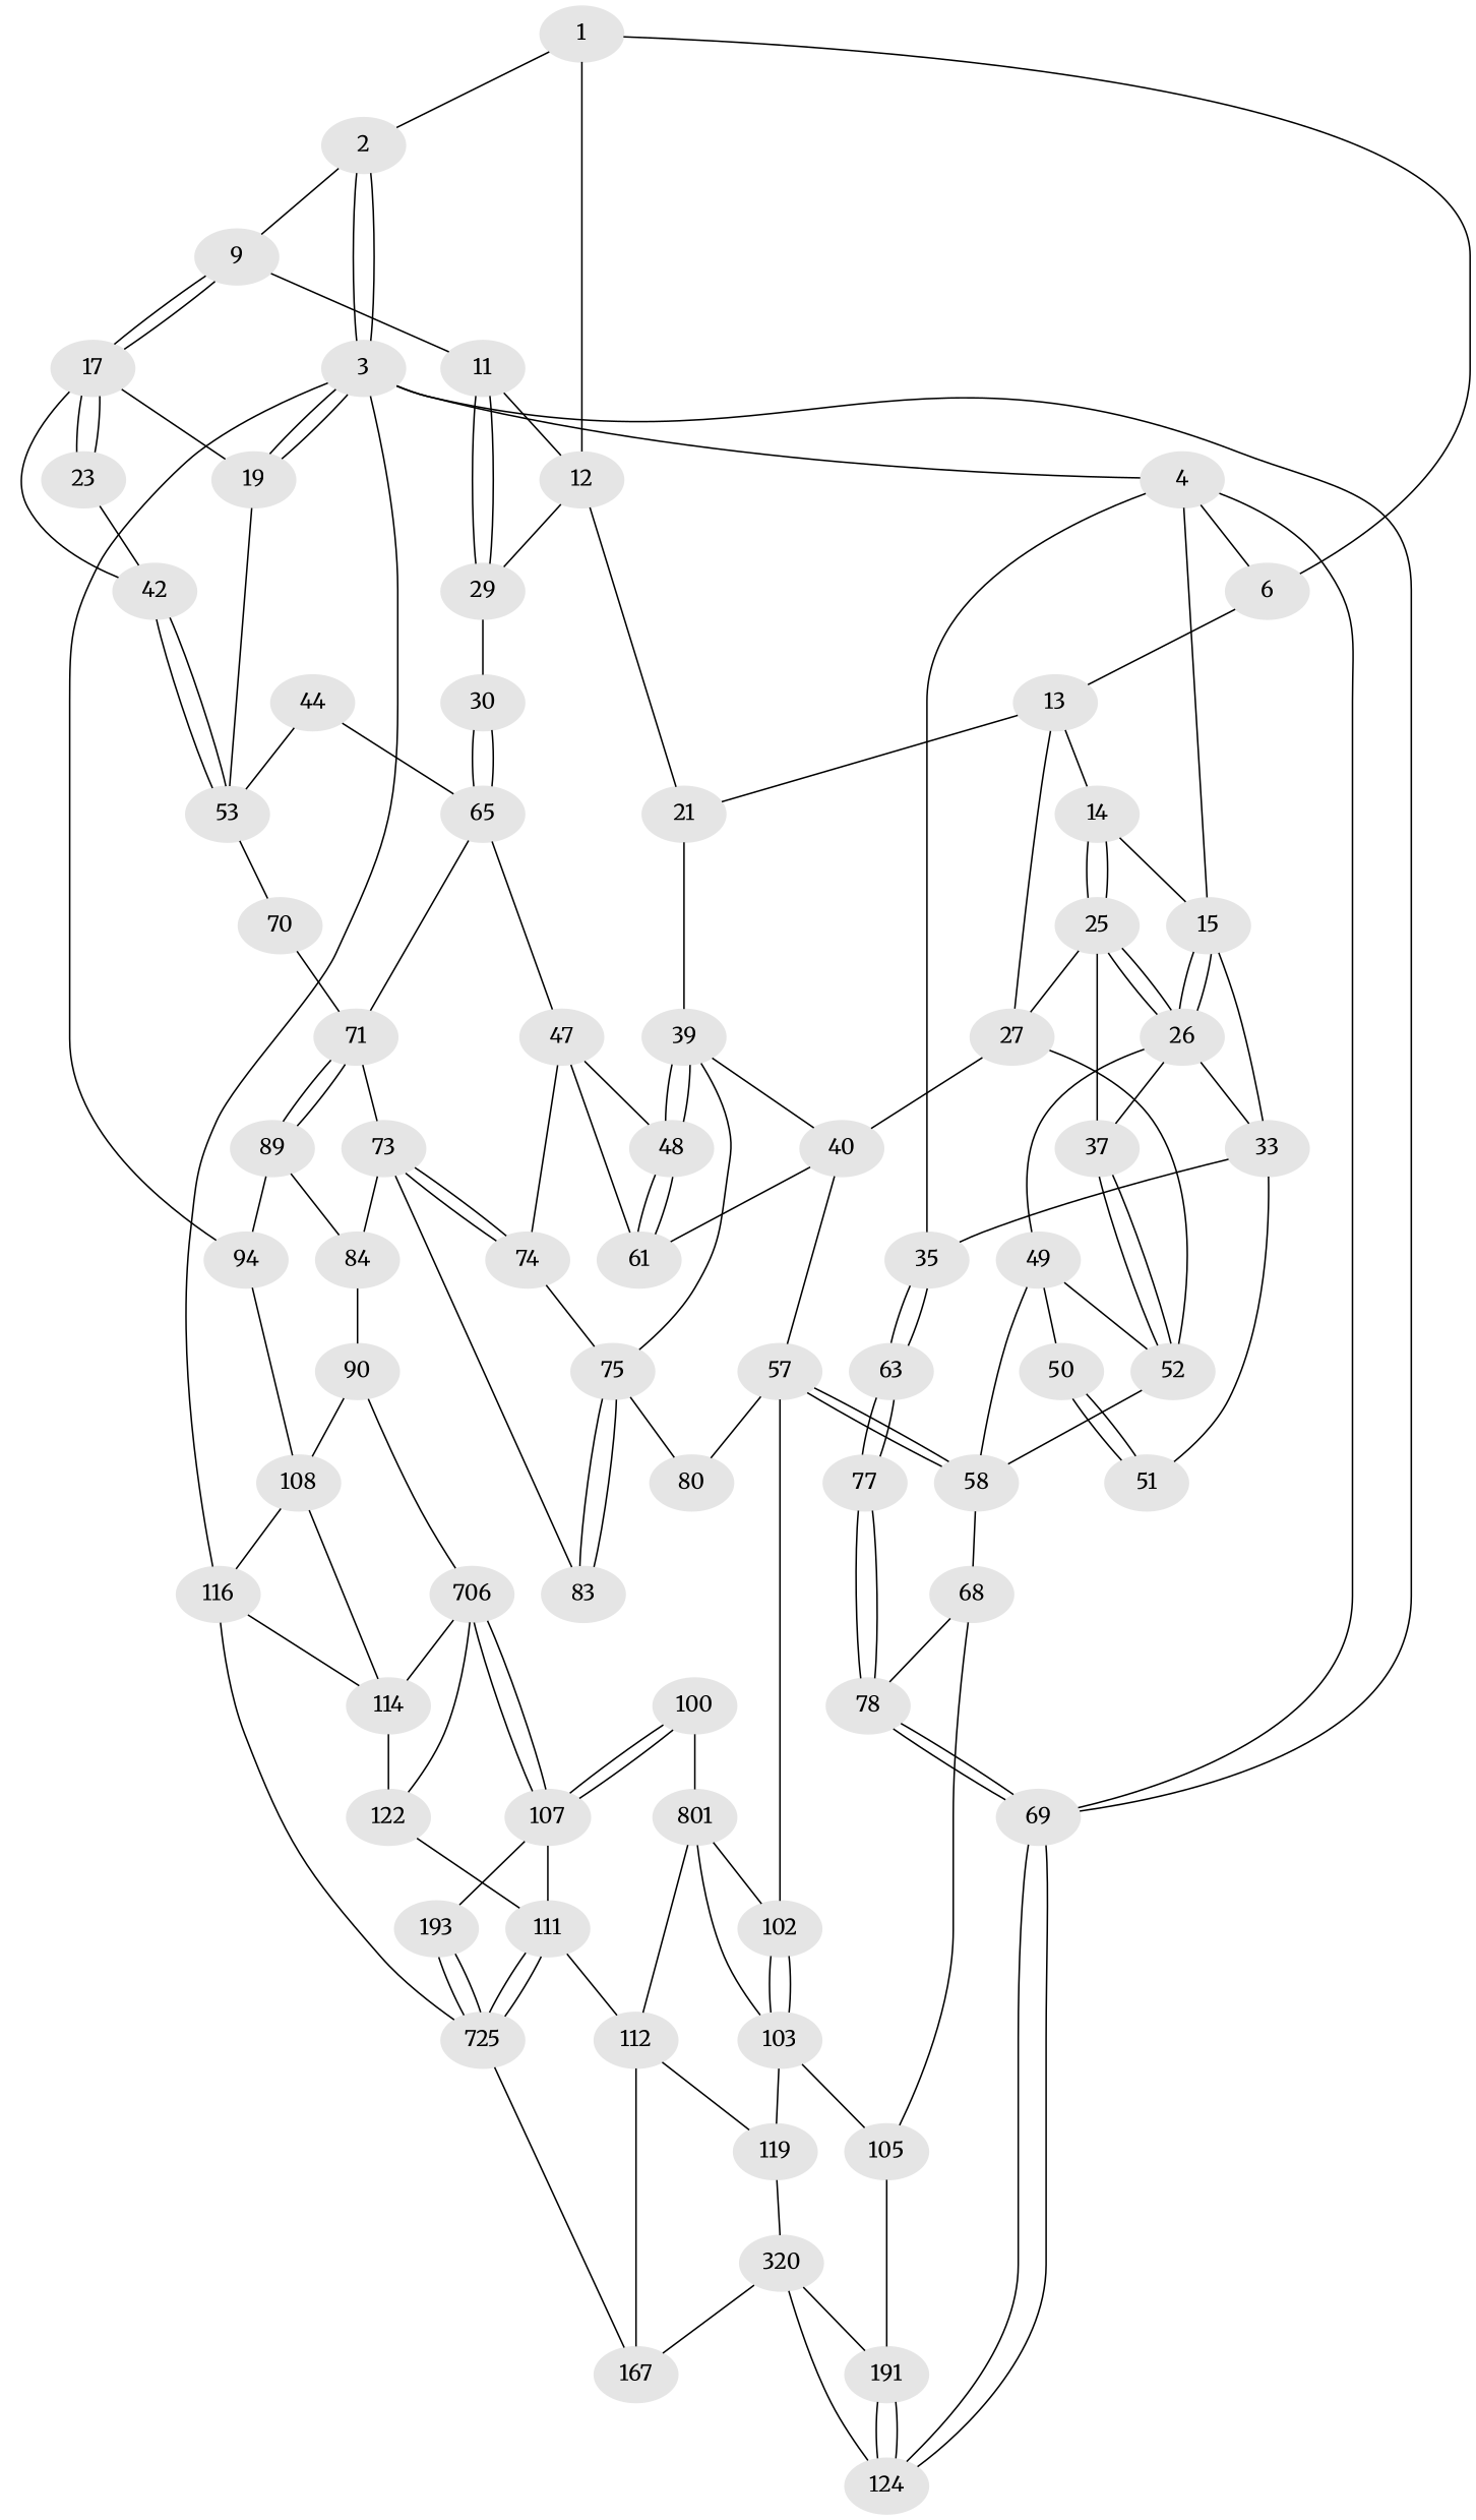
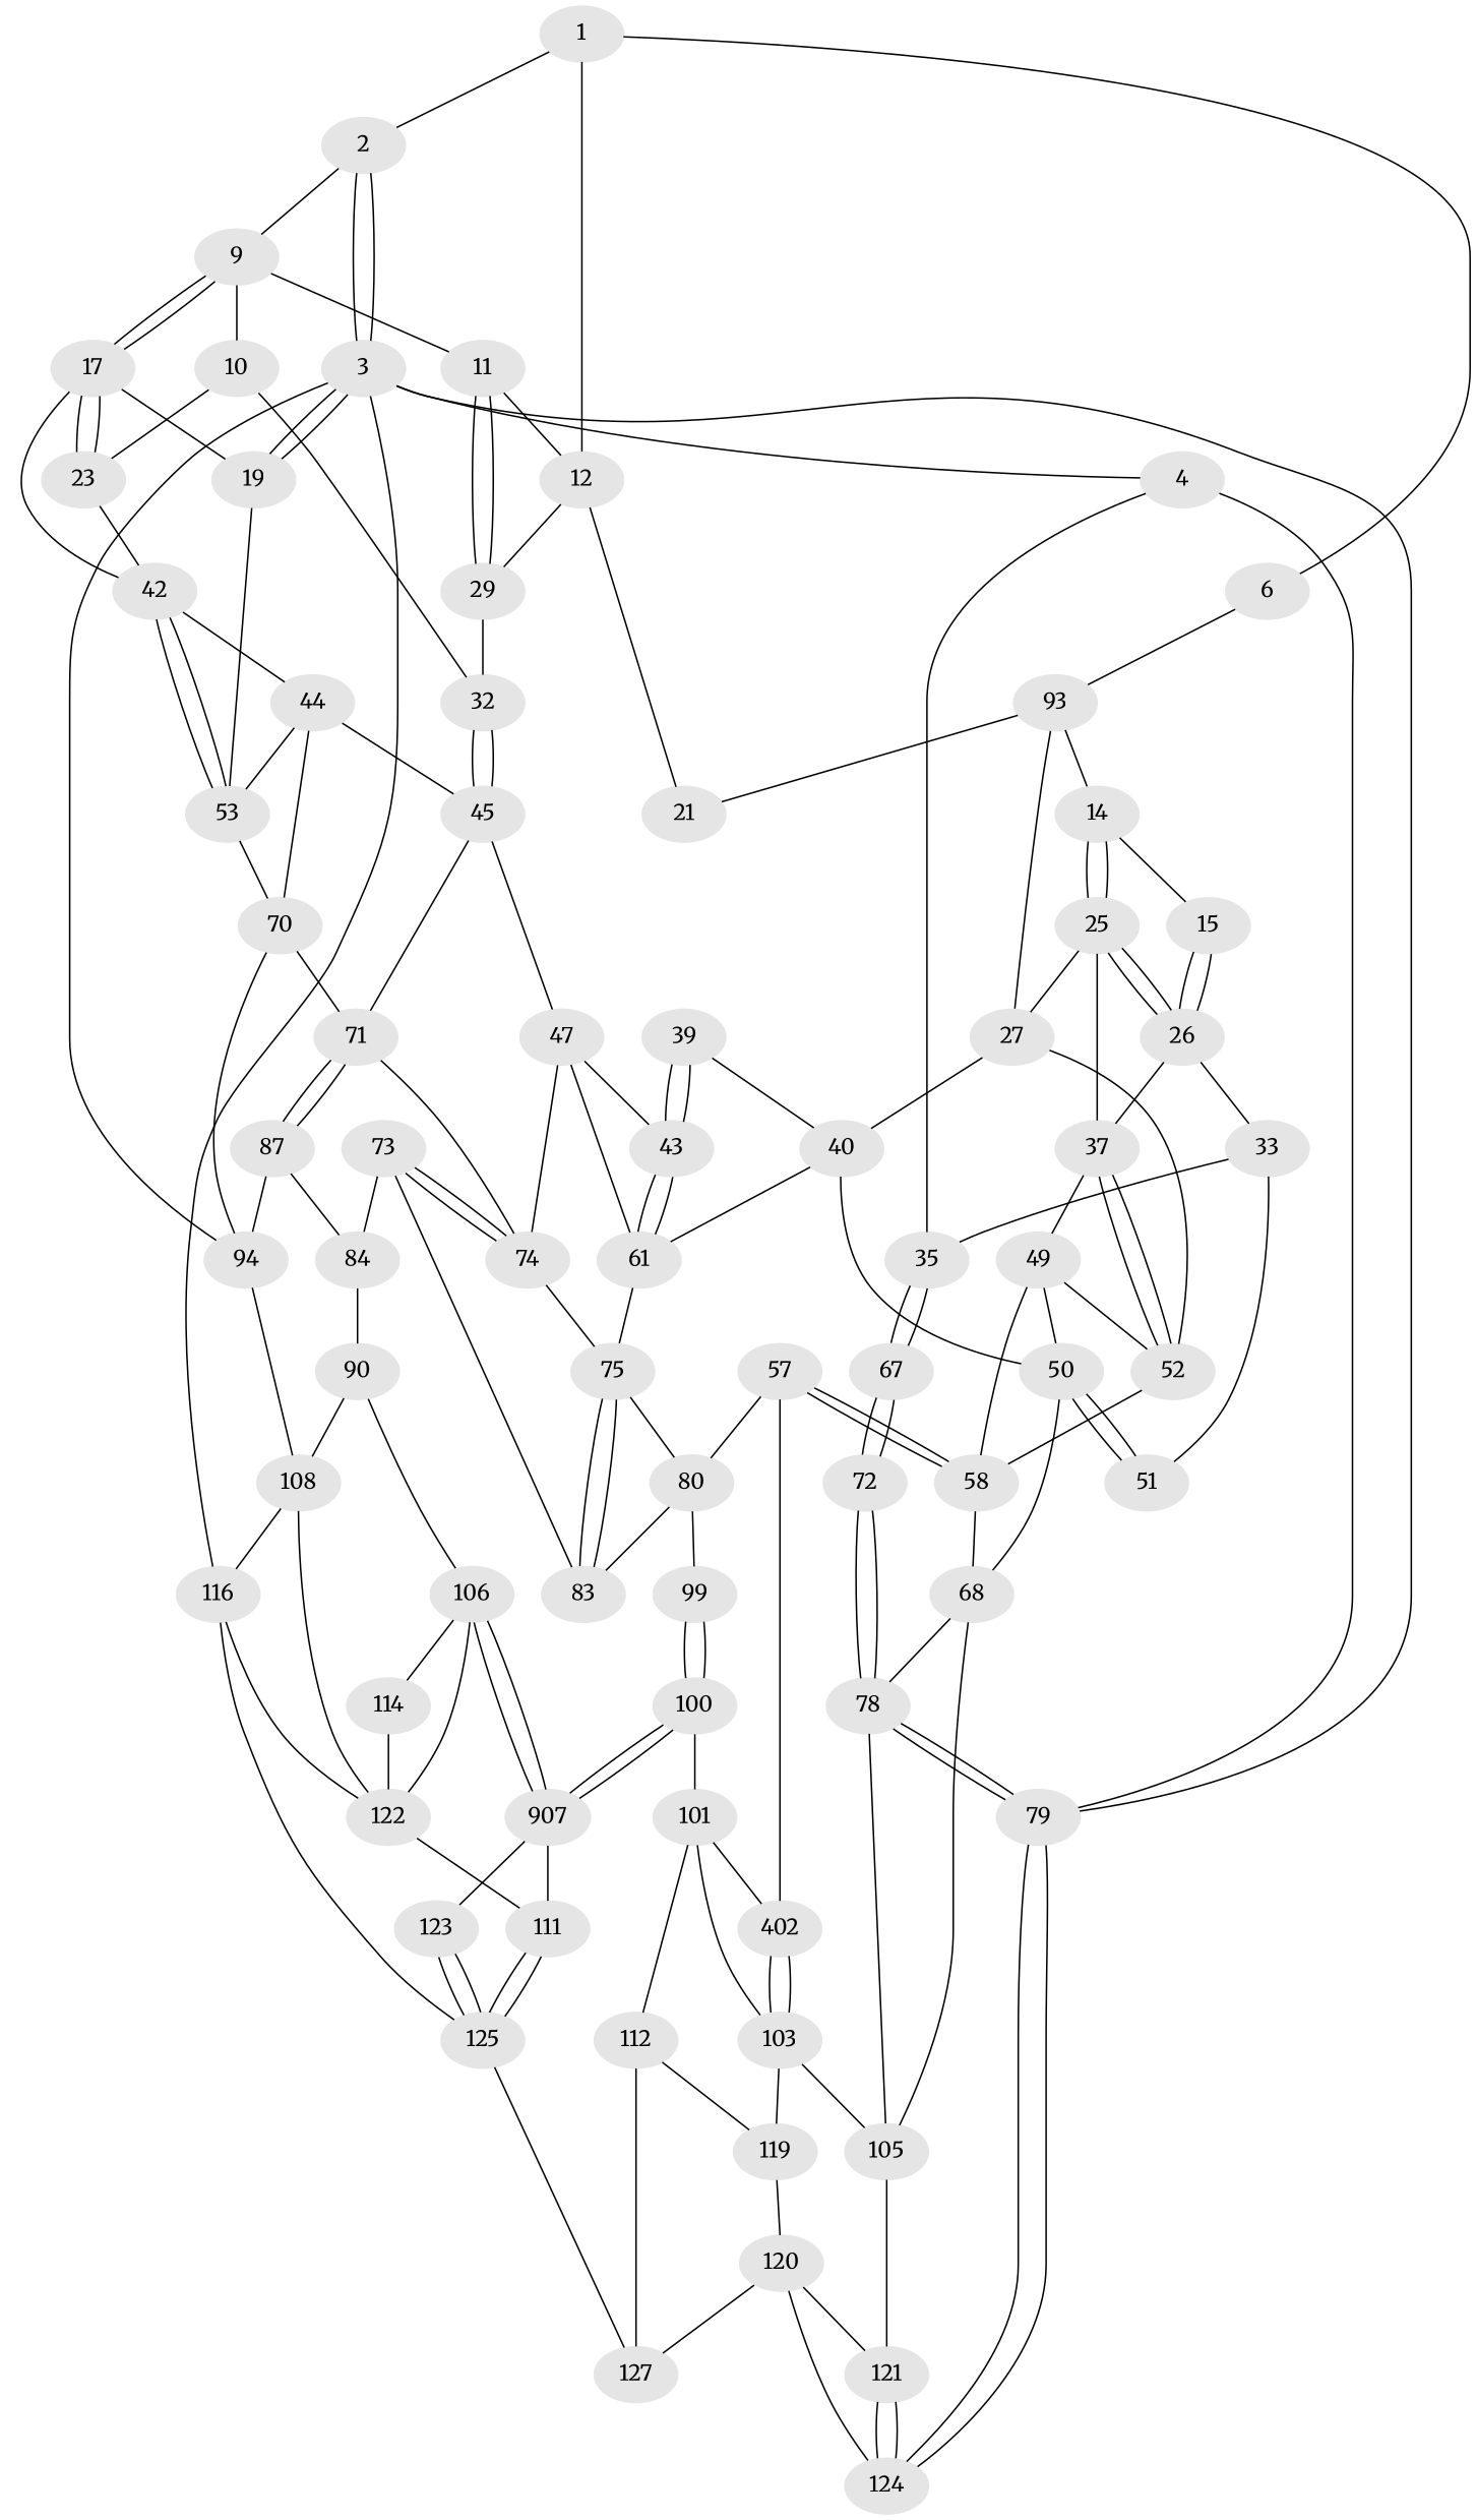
  graph {
    fontname=Merriweather
    node [color=gray90 fontname=Merriweather style=filled]
    edge [fontname=Merriweather]
    1 [super="+7"]
    2
    6 [super="+8"]
    12 [super="+20"]
    3 [super="+93"]
    9
-   13 [super="+22"]
+   13 [super="+22" label=93]
    29 [super="+31"]
    21 [super="+36"]
    4 [super="+5"]
    19
-   79 [label=69]
+   79
    94 [super="+97"]
    116 [super="+130"]
+   10 [super="+24"]
    17 [super="+18"]
    11
    15 [super="+16"]
    35
    53 [super="+55"]
    124
    108 [super="+113"]
    122 [super="+129"]
-   125 [super="+126" label=725]
+   125 [super="+126"]
    26 [super="+32"]
    33 [super="+34"]
-   63
+   63 [label=67]
    14
    27 [super="+41"]
    23
-   30
+   30 [label=32]
    42 [super="+43"]
-   45 [super="+46" label=65]
+   45 [super="+46"]
    39
    25 [super="+28"]
    40 [super="+56"]
    52 [super="+59"]
    37 [super="+38"]
    51
    44 [super="+54"]
    70 [super="+82"]
-   48
+   48 [label=43]
    49 [super="+60"]
    57 [super="+81"]
    61 [super="+62"]
    58 [super="+67"]
    47 [super="+69"]
    71 [super="+72"]
-   77
+   77 [label=72]
    50 [super="+65"]
    80 [super="+84"]
-   102
+   102 [label=402]
    75 [super="+76"]
    74
    73 [super="+85"]
-   87 [super="+98" label=89]
+   87 [super="+98"]
    68 [super="+95"]
    78 [super="+96"]
    105 [super="+117"]
    83 [super="+86"]
+   99
    103 [super="+104"]
-   121 [label=191]
+   121
    n64 [label=84 super="+89"]
    90 [super="+91"]
    100
-   106 [super="+115" label=706]
-   107 [super="+110"]
+   106 [super="+115"]
+   107 [super="+110" label=907]
    114
-   101 [super="+109" label=801]
+   101 [super="+109"]
    112 [super="+118"]
    111
-   123 [label=193]
+   123
    119
-   127 [label=167]
-   120 [super="+128" label=320]
+   127
+   120 [super="+128"]
    1 -- 2
    1 -- 6
    1 -- 12
    2 -- 3
    2 -- 3
    2 -- 9
    6 -- 13
    12 -- 29
    12 -- 21
    3 -- 4
    3 -- 19
    3 -- 19
    3 -- 79
    3 -- 94
    3 -- 116
+   9 -- 10
    9 -- 17
    9 -- 17
    9 -- 11
    13 -- 21
    13 -- 14
    13 -- 27
    29 -- 30
-   21 -- 39
-   4 -- 6
    4 -- 79
-   4 -- 15
    4 -- 35
    19 -- 53
    79 -- 124
    79 -- 124
    94 -- 108
-   116 -- 114
+   116 -- 122
    116 -- 125
+   10 -- 23
+   10 -- 30
    17 -- 19
    17 -- 23
    17 -- 23
    17 -- 42
    11 -- 12
    11 -- 29
    11 -- 29
    15 -- 26
    15 -- 26
-   15 -- 33
    35 -- 63
    35 -- 63
    53 -- 70
    108 -- 116
-   108 -- 114
+   108 -- 122
    122 -- 111
    125 -- 127
    26 -- 33
    26 -- 37
    33 -- 35
    33 -- 51
    63 -- 77
    63 -- 77
    14 -- 15
    14 -- 25
    14 -- 25
    27 -- 40
    27 -- 52
    23 -- 42
    30 -- 45
    30 -- 45
    42 -- 53
    42 -- 53
+   42 -- 44
    45 -- 47
    45 -- 71
    39 -- 40
    39 -- 48
    39 -- 48
    25 -- 26
    25 -- 26
    25 -- 27
    25 -- 37
-   40 -- 57
+   40 -- 50
    40 -- 61
    52 -- 58
    37 -- 52
    37 -- 52
-   26 -- 49
+   37 -- 49
    44 -- 53
    44 -- 45
+   44 -- 70
+   70 -- 94
    70 -- 71
    48 -- 61
    48 -- 61
    49 -- 52
    49 -- 58
    49 -- 50
    57 -- 58
    57 -- 58
    57 -- 80
    57 -- 102
-   39 -- 75
+   61 -- 75
    58 -- 68
    47 -- 48
    47 -- 61
    47 -- 74
-   71 -- 73
+   71 -- 74
    71 -- 87
    71 -- 87
    77 -- 78
    77 -- 78
    50 -- 51
    50 -- 51
+   50 -- 68
+   80 -- 83
+   80 -- 99
    102 -- 103
    102 -- 103
    75 -- 80
    75 -- 83
    75 -- 83
    74 -- 75
    73 -- 74
    73 -- 74
    73 -- 83
    73 -- n64
    87 -- 94
    87 -- n64 [weight=2]
    68 -- 78
    68 -- 105
    78 -- 79
    78 -- 79
+   78 -- 105
    105 -- 121
+   99 -- 100
+   99 -- 100
    103 -- 105
    103 -- 119
    121 -- 124
    121 -- 124
    n64 -- 90
    90 -- 108
    90 -- 106
    100 -- 107
    100 -- 107
    100 -- 101
    106 -- 122
    106 -- 107
    106 -- 107
    106 -- 114
    107 -- 111
    107 -- 123
    114 -- 122
    101 -- 102
    101 -- 103
    101 -- 112
    112 -- 119
    112 -- 127
    111 -- 125
    111 -- 125
-   111 -- 112
    123 -- 125
    123 -- 125
    119 -- 120
    120 -- 124
    120 -- 121
    120 -- 127
  }
